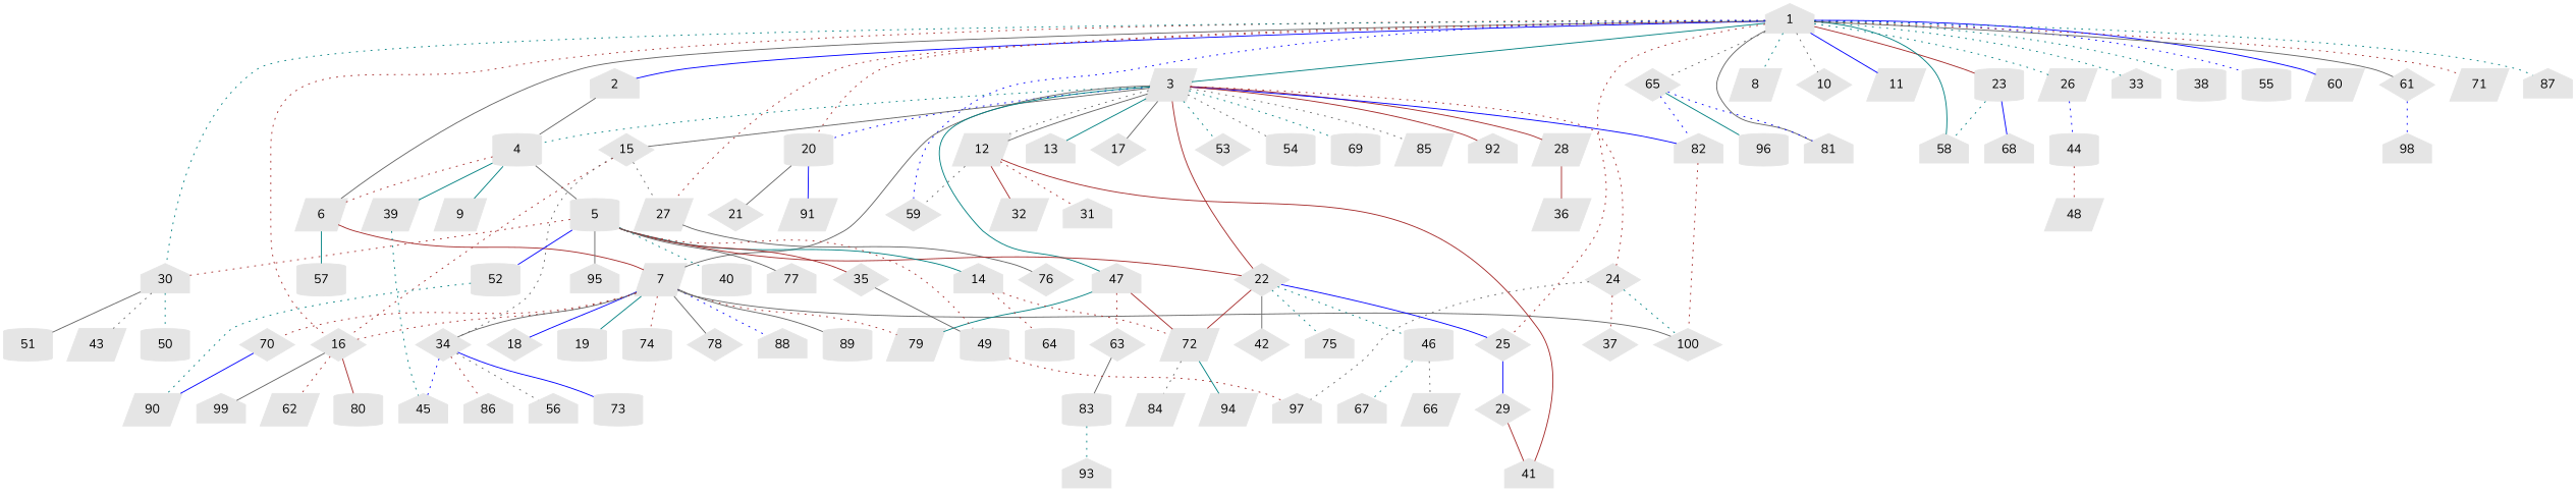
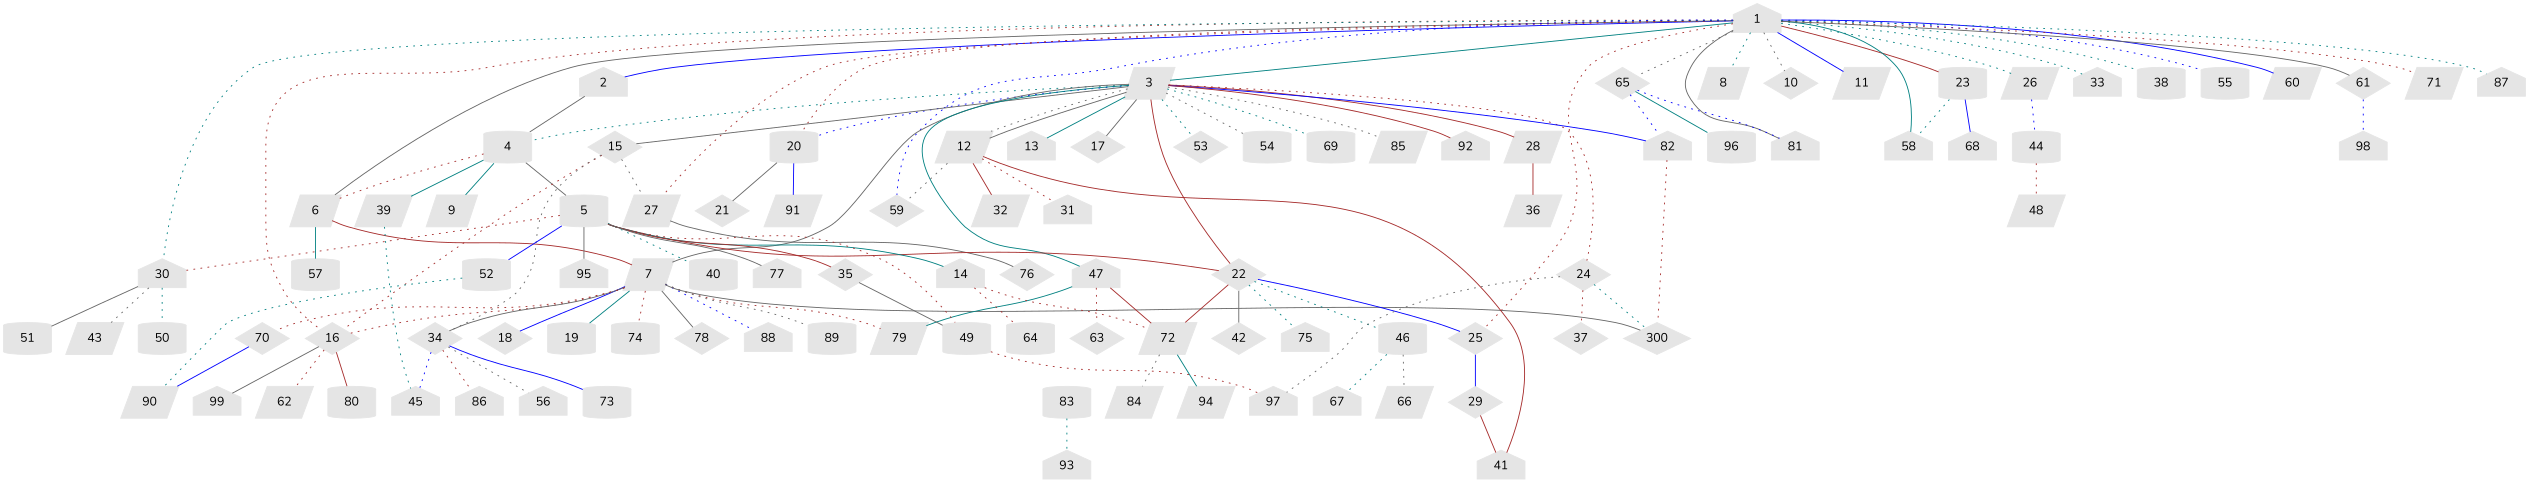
  graph {
    fontname=Nunito
    node [color=gray90 fontname=Nunito shape=house style=filled]
    edge [color=brown fontname=Nunito style=dotted]
    1
    2
    3 [shape=parallelogram]
    6 [shape=parallelogram]
    8 [shape=parallelogram]
    10 [shape=diamond]
    11 [shape=parallelogram]
    16 [shape=diamond]
    20 [shape=cylinder]
    23 [shape=cylinder]
    25 [shape=diamond]
    26 [shape=parallelogram]
    27 [shape=parallelogram]
    30
    33
    38 [shape=cylinder]
    55 [shape=cylinder]
    58
    59 [shape=diamond]
    60 [shape=parallelogram]
    61 [shape=diamond]
    65 [shape=diamond]
    71 [shape=parallelogram]
    81
    87
    4 [shape=cylinder]
    7 [shape=parallelogram]
    12 [shape=parallelogram]
    13
    15 [shape=diamond]
    17 [shape=diamond]
    22 [shape=diamond]
    24 [shape=diamond]
    28 [shape=parallelogram]
    47
    53 [shape=diamond]
    54 [shape=cylinder]
    69 [shape=cylinder]
    82
    85 [shape=parallelogram]
    92
    57 [shape=cylinder]
    62 [shape=parallelogram]
    80 [shape=cylinder]
    99
    21 [shape=diamond]
    91 [shape=parallelogram]
    68
    29 [shape=diamond]
    44 [shape=cylinder]
    76 [shape=diamond]
    43 [shape=parallelogram]
    50 [shape=cylinder]
    51 [shape=cylinder]
    98
    96 [shape=cylinder]
    5 [shape=cylinder]
    9 [shape=parallelogram]
    39 [shape=parallelogram]
    18 [shape=diamond]
    19 [shape=cylinder]
    34 [shape=diamond]
    70 [shape=diamond]
    74 [shape=cylinder]
    78 [shape=diamond]
    79 [shape=parallelogram]
    88
    89 [shape=cylinder]
-   100 [shape=diamond]
+   100 [shape=diamond label=300]
    31
    32 [shape=parallelogram]
    41
    72 [shape=parallelogram]
    42 [shape=diamond]
    46 [shape=cylinder]
    75
    37 [shape=diamond]
    97
    36 [shape=parallelogram]
    63 [shape=diamond]
    14
    35 [shape=diamond]
    40 [shape=cylinder]
    49 [shape=cylinder]
    52 [shape=cylinder]
    77
    95
    45
    64 [shape=cylinder]
    90 [shape=parallelogram]
    56
    73 [shape=cylinder]
    86
    84 [shape=parallelogram]
    94 [shape=parallelogram]
    66 [shape=parallelogram]
    67
    48 [shape=parallelogram]
    83 [shape=cylinder]
    93
    1 -- 2 [color=blue style=solid]
    1 -- 3 [color=teal style=solid]
    1 -- 6 [color=gray40 style=solid]
    1 -- 8 [color=teal]
    1 -- 10 [color=gray40]
    1 -- 11 [color=blue style=solid]
    1 -- 16
    1 -- 20
    1 -- 23 [style=solid]
    1 -- 25
    1 -- 26 [color=teal]
    1 -- 27
    1 -- 30 [color=teal]
    1 -- 33 [color=teal]
    1 -- 38 [color=teal]
    1 -- 55 [color=blue]
    1 -- 58 [color=teal style=solid]
    1 -- 59 [color=blue]
    1 -- 60 [color=blue style=solid]
    1 -- 61 [color=gray40 style=solid]
    1 -- 65 [color=gray40]
    1 -- 71
    1 -- 81 [color=gray40 style=solid]
    1 -- 87 [color=teal]
    2 -- 4 [color=gray40 style=solid]
    3 -- 20 [color=blue]
    3 -- 4 [color=teal]
    3 -- 7 [color=gray40 style=solid]
    3 -- 12 [color=gray40]
    3 -- 12 [color=gray40 style=solid]
    3 -- 13 [color=teal style=solid]
    3 -- 15 [color=gray40 style=solid]
    3 -- 17 [color=gray40 style=solid]
    3 -- 22 [style=solid]
    3 -- 24
    3 -- 28 [style=solid]
    3 -- 47 [color=teal style=solid]
    3 -- 53 [color=teal]
    3 -- 54 [color=gray40]
    3 -- 69 [color=teal]
    3 -- 82 [color=blue style=solid]
    3 -- 85 [color=gray40]
    3 -- 92 [style=solid]
    6 -- 7 [style=solid]
    6 -- 57 [color=teal style=solid]
    16 -- 62
    16 -- 80 [style=solid]
    16 -- 99 [color=gray40 style=solid]
    20 -- 21 [color=gray40 style=solid]
    20 -- 91 [color=blue style=solid]
    23 -- 58 [color=teal]
    23 -- 68 [color=blue style=solid]
    25 -- 29 [color=blue style=solid]
    26 -- 44 [color=blue]
    27 -- 76 [color=gray40 style=solid]
    30 -- 43 [color=gray40]
    30 -- 50 [color=teal]
    30 -- 51 [color=gray40 style=solid]
    61 -- 98 [color=blue]
    65 -- 81 [color=blue]
    65 -- 82 [color=blue]
    65 -- 96 [color=teal style=solid]
    4 -- 6
    4 -- 5 [color=gray40 style=solid]
    4 -- 9 [color=teal style=solid]
    4 -- 39 [color=teal style=solid]
    7 -- 16
    7 -- 18 [color=blue style=solid]
    7 -- 19 [color=teal style=solid]
    7 -- 34 [color=gray40 style=solid]
    7 -- 70
    7 -- 74
    7 -- 78 [color=gray40 style=solid]
    7 -- 79
    7 -- 88 [color=blue]
-   7 -- 89 [color=gray40 style=solid]
+   7 -- 89 [color=gray40]
    7 -- 100 [color=gray40 style=solid]
    12 -- 59 [color=gray40]
    12 -- 31
    12 -- 32 [style=solid]
    12 -- 41 [style=solid]
    15 -- 16
    15 -- 27 [color=gray40]
    15 -- 34 [color=gray40]
    22 -- 25 [color=blue style=solid]
    22 -- 72 [style=solid]
    22 -- 42 [color=gray40 style=solid]
    22 -- 46 [color=teal]
    22 -- 75 [color=teal]
    24 -- 100 [color=teal]
    24 -- 37
    24 -- 97 [color=gray40]
    28 -- 36 [style=solid]
    47 -- 79 [color=teal style=solid]
    47 -- 72 [style=solid]
    47 -- 63
    82 -- 100
    29 -- 41 [style=solid]
    44 -- 48
    5 -- 30
    5 -- 22 [style=solid]
    5 -- 14 [color=teal style=solid]
    5 -- 35 [style=solid]
    5 -- 40 [color=teal]
    5 -- 49
    5 -- 52 [color=blue style=solid]
    5 -- 77 [color=gray40 style=solid]
    5 -- 95 [color=gray40 style=solid]
    39 -- 45 [color=teal]
    34 -- 45 [color=blue]
    34 -- 56 [color=gray40]
    34 -- 73 [color=blue style=solid]
    34 -- 86
    70 -- 90 [color=blue style=solid]
    72 -- 84 [color=gray40]
    72 -- 94 [color=teal style=solid]
    46 -- 66 [color=gray40]
    46 -- 67 [color=teal]
-   63 -- 83 [color=gray40 style=solid]
    14 -- 72
    14 -- 64
    35 -- 49 [color=gray40 style=solid]
    49 -- 97
    52 -- 90 [color=teal]
    83 -- 93 [color=teal]
  }
